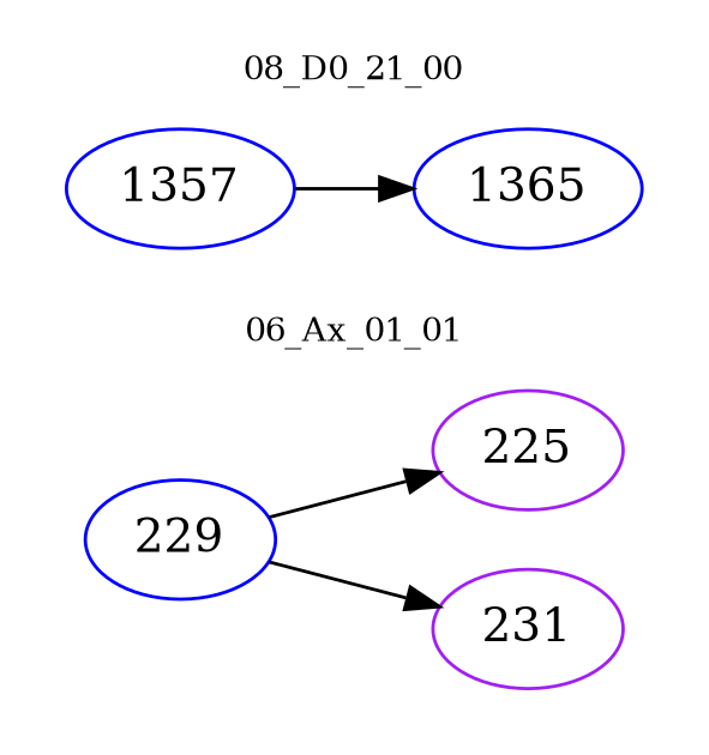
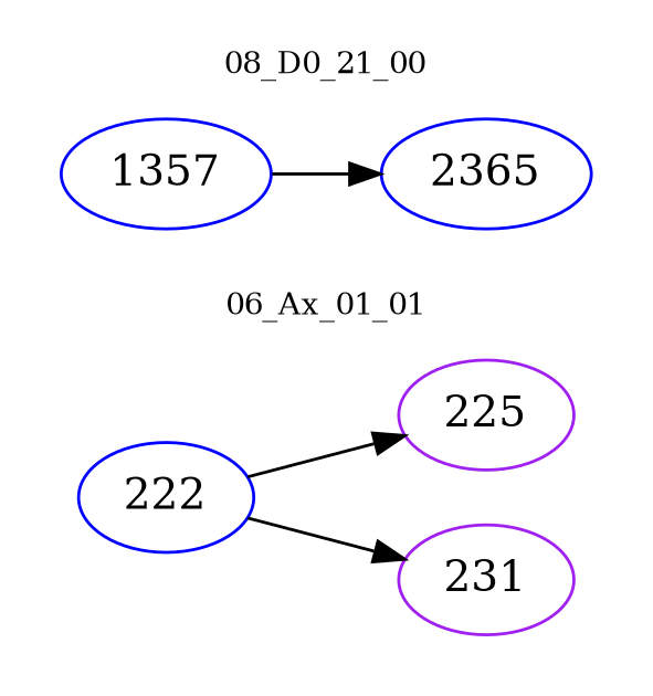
  digraph {
    rankdir=LR
    node [color=blue]
    edge [color=black]
-   n1 [label=229]
+   n1 [label=222]
    n2 [color=purple label=231]
    n3 [color=purple label=225]
    n4 [label=1357]
-   n5 [label=1365]
+   n5 [label=2365]
    subgraph cluster_1 {
      color=white
      fontsize=10
      label="06_Ax_01_01"
      n1
      n2
      n3
    }
    subgraph cluster_2 {
      color=white
      fontsize=10
      label="08_D0_21_00"
      n4
      n5
    }
    n1 -> n2
    n1 -> n3
    n4 -> n5
  }
